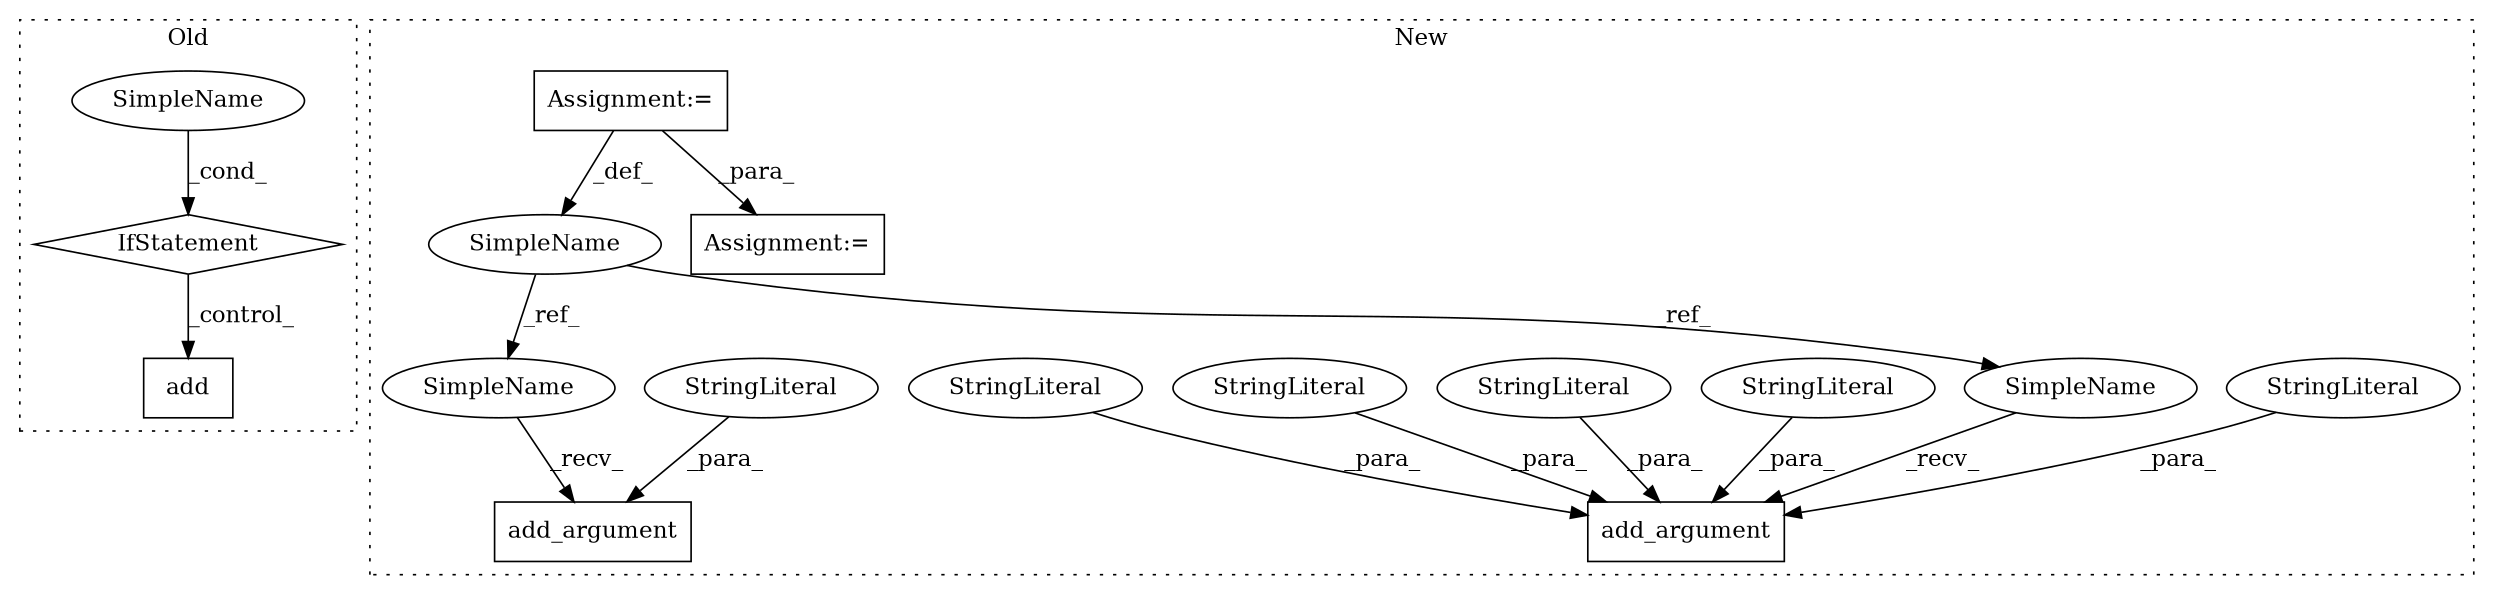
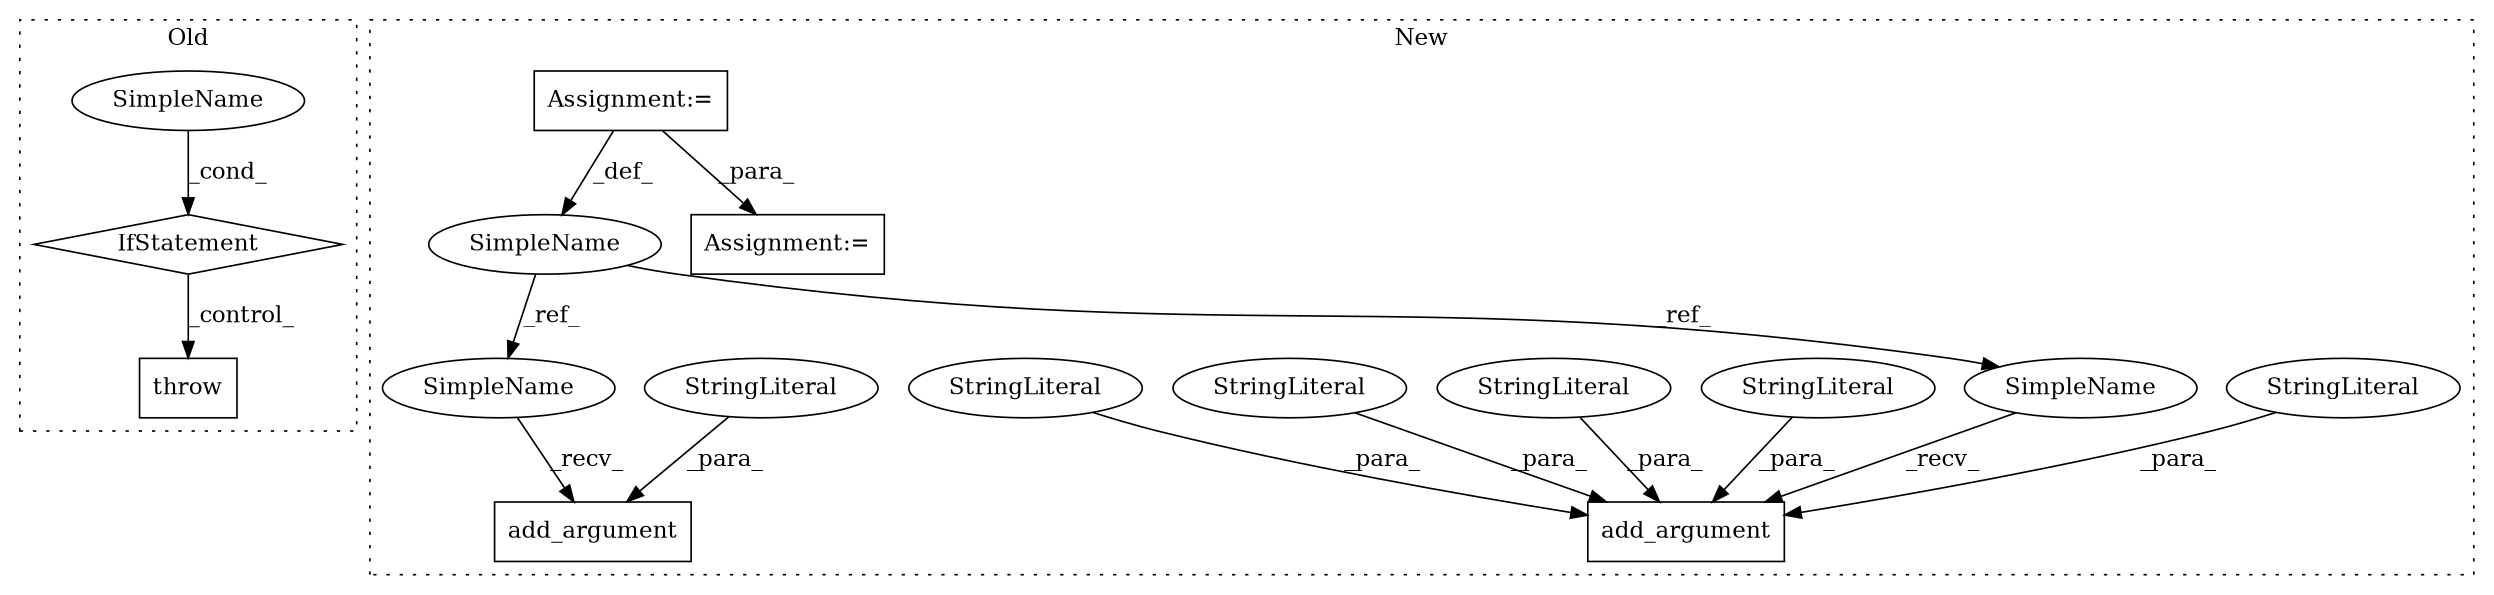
  digraph {
    node [a=45 l=6 shape=ellipse]
-   n1 [a=53 label=add s=988 shape=box]
+   n1 [a=53 label=throw s=988 shape=box]
    n2 [a=25 l="4,2" label=IfStatement s="431,452" shape=diamond]
    n3 [a=42 label=SimpleName l=""]
    n4 [a=32 l="13,1" label=add_argument s="696,822" shape=box]
    n5 [l=3 label=StringLiteral s=739]
    n6 [l=14 label=StringLiteral s=709]
    n7 [l=14 label=StringLiteral s=724]
    n8 [a=42 label=SimpleName s=407]
    n9 [a=32 l="13,1" label=add_argument s="608,682" shape=box]
    n10 [l=55 label=StringLiteral s=767]
    n11 [l=10 label=StringLiteral s=621]
    n12 [l=23 label=StringLiteral s=743]
    n13 [a=7 l=1 label="Assignment:=" s=413 shape=box]
    n14 [a=7 l=1 label="Assignment:=" s=833 shape=box]
    n15 [a=42 label=SimpleName s=689]
    n16 [a=42 label=SimpleName s=601]
    subgraph cluster_1 {
      label=Old
      style=dotted
      n1
      n2
      n3
    }
    subgraph cluster_2 {
      label=New
      style=dotted
      n4
      n5
      n6
      n7
      n8
      n9
      n10
      n11
      n12
      n13
      n14
      n15
      n16
    }
    n2 -> n1 [label=_control_]
    n3 -> n2 [label=_cond_]
    n5 -> n4 [label=_para_]
    n6 -> n4 [label=_para_]
    n7 -> n4 [label=_para_]
    n8 -> n15 [label=_ref_]
    n8 -> n16 [label=_ref_]
    n10 -> n4 [label=_para_]
    n11 -> n9 [label=_para_]
    n12 -> n4 [label=_para_]
    n13 -> n8 [label=_def_]
    n13 -> n14 [label=_para_]
    n15 -> n4 [label=_recv_]
    n16 -> n9 [label=_recv_]
  }
